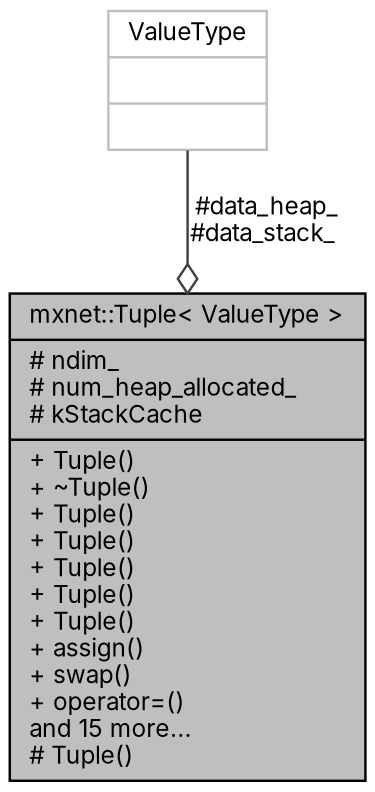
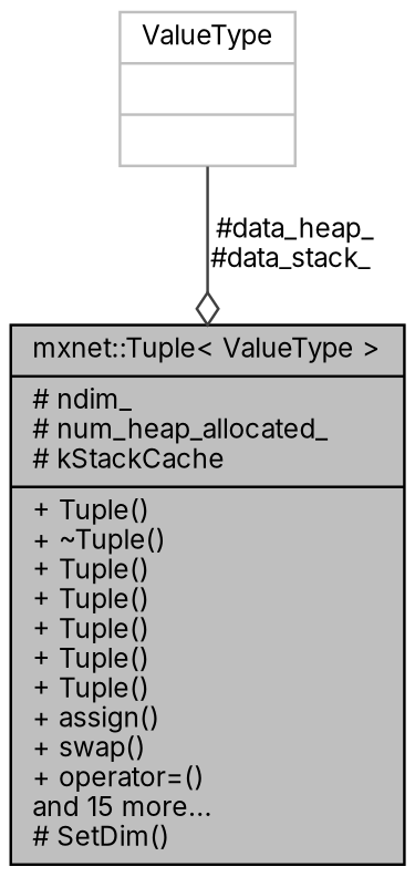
  digraph {
    fontname=Inter
    node [fontname=Inter fontsize=10 shape=record style=filled]
-   n1 [color=black fillcolor=grey75 fontcolor=black height=0.2 label="{mxnet::Tuple\< ValueType \>\n|# ndim_\l# num_heap_allocated_\l# kStackCache\l|+ Tuple()\l+ ~Tuple()\l+ Tuple()\l+ Tuple()\l+ Tuple()\l+ Tuple()\l+ Tuple()\l+ assign()\l+ swap()\l+ operator=()\land 15 more...\l# Tuple()\l}" width=0.4]
+   n1 [color=black fillcolor=grey75 fontcolor=black height=0.2 label="{mxnet::Tuple\< ValueType \>\n|# ndim_\l# num_heap_allocated_\l# kStackCache\l|+ Tuple()\l+ ~Tuple()\l+ Tuple()\l+ Tuple()\l+ Tuple()\l+ Tuple()\l+ Tuple()\l+ assign()\l+ swap()\l+ operator=()\land 15 more...\l# SetDim()\l}" width=0.4]
    n2 [color=grey75 fillcolor=white height=0.2 label="{ValueType\n||}" width=0.4]
    n2 -> n1 [arrowhead=odiamond color=grey25 fontname=Inter fontsize=10 label=" #data_heap_\n#data_stack_" labelfontname=Helvetica labelfontsize=10 style=solid]
  }
